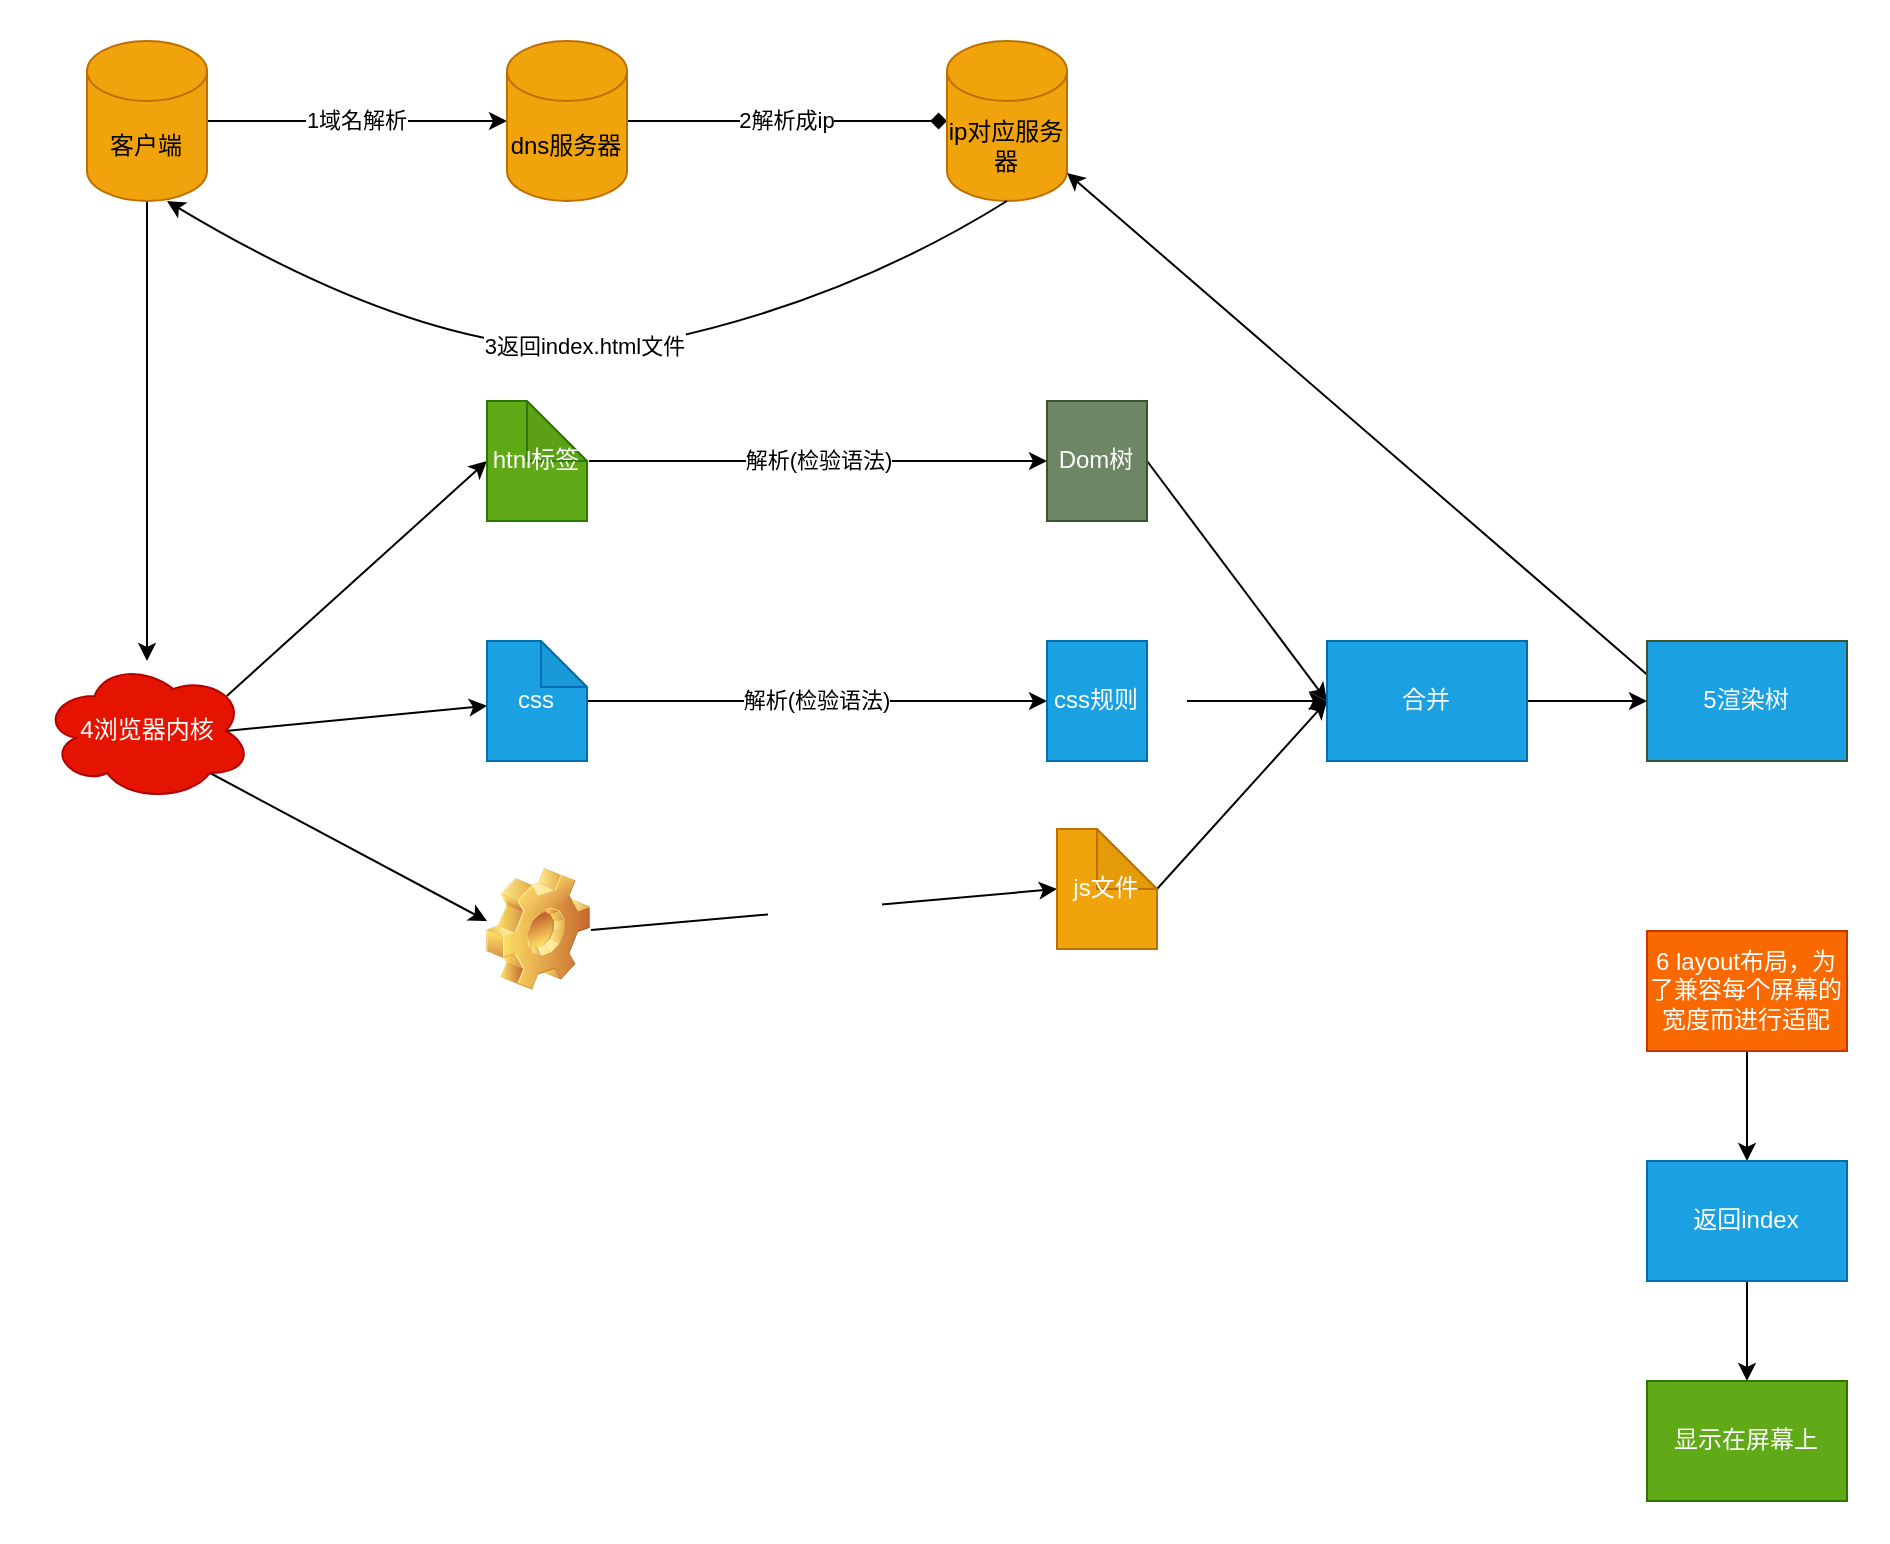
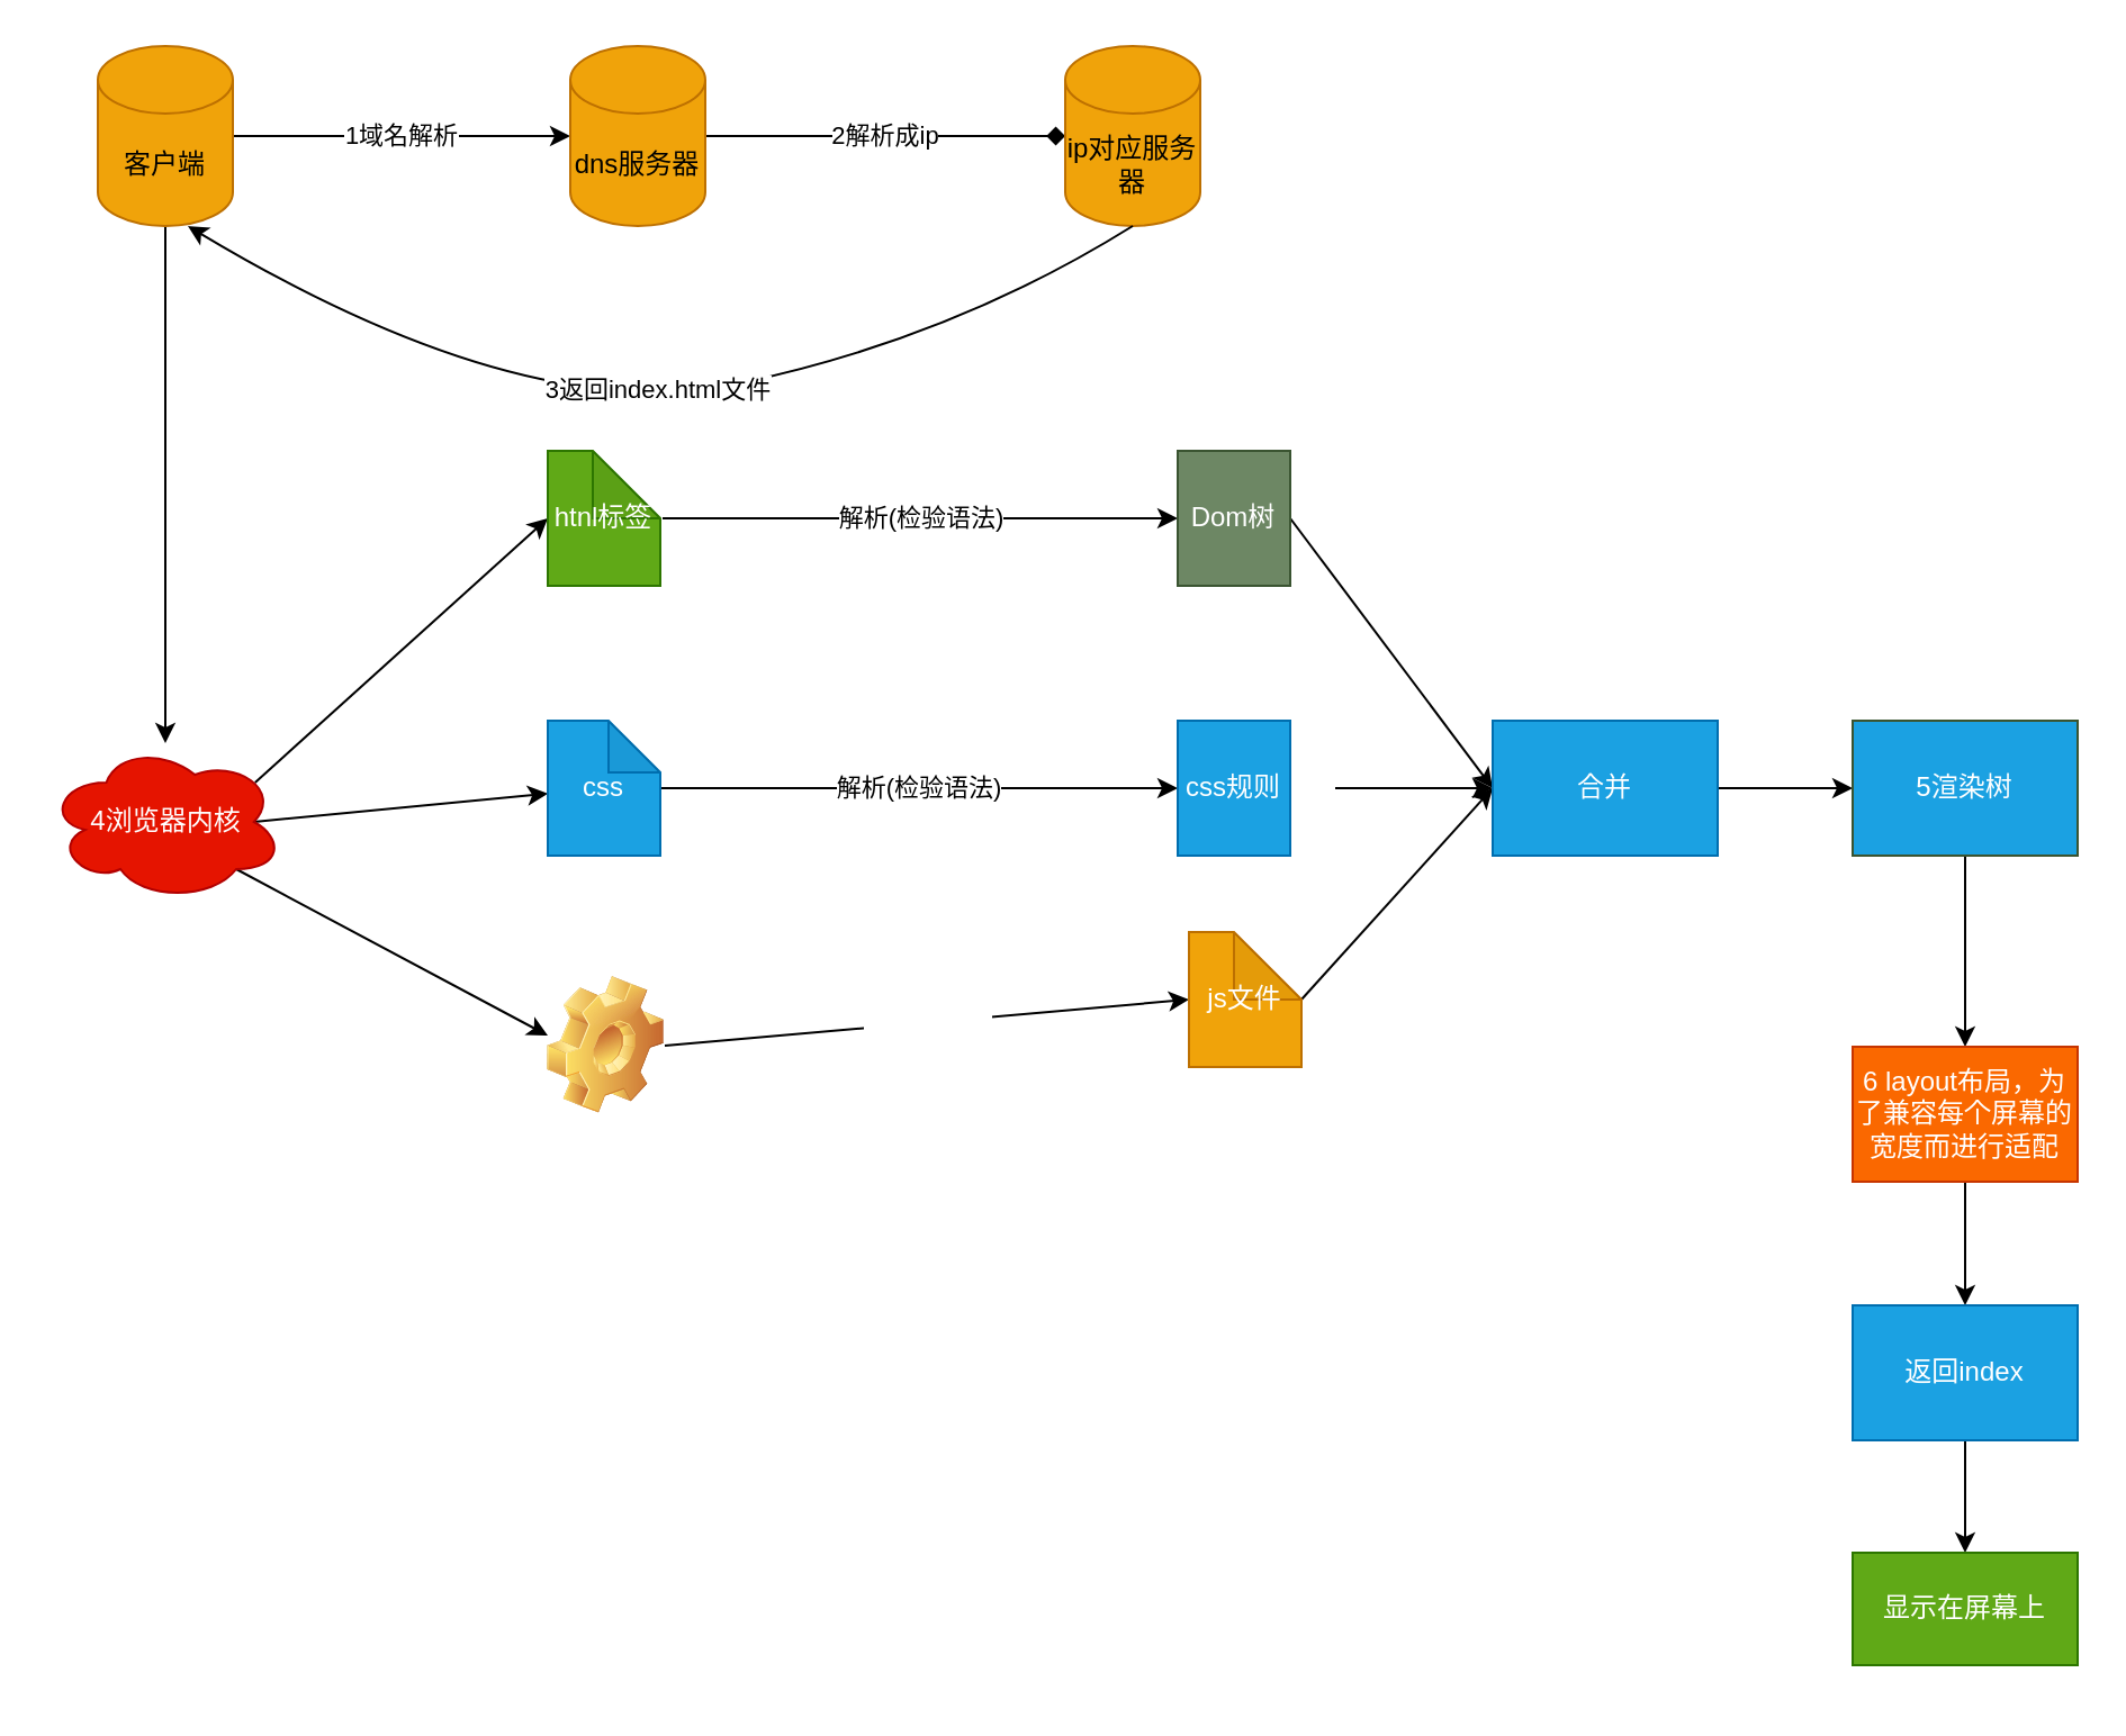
  <mxCell id="0" />
  <mxCell id="1" parent="0" />
  <mxCell id="2" value="1域名解析" style="edgeStyle=none;html=1;exitX=1;exitY=0.5;exitDx=0;exitDy=0;exitPerimeter=0;entryX=0;entryY=0.5;entryDx=0;entryDy=0;entryPerimeter=0;" parent="1" source="4" target="6" edge="1"><mxGeometry relative="1" as="geometry" /></mxCell>
  <mxCell id="3" style="edgeStyle=none;html=1;exitX=0.5;exitY=1;exitDx=0;exitDy=0;exitPerimeter=0;" parent="1" source="4" target="13" edge="1"><mxGeometry relative="1" as="geometry" /></mxCell>
  <mxCell id="4" value="客户端" style="shape=cylinder3;whiteSpace=wrap;html=1;boundedLbl=1;backgroundOutline=1;size=15;fillColor=#f0a30a;fontColor=#000000;strokeColor=#BD7000;" parent="1" vertex="1"><mxGeometry x="43" y="20" width="60" height="80" as="geometry" /></mxCell>
  <mxCell id="5" value="2解析成ip" style="edgeStyle=none;html=1;exitX=1;exitY=0.5;exitDx=0;exitDy=0;exitPerimeter=0;entryX=0;entryY=0.5;entryDx=0;entryDy=0;entryPerimeter=0;endArrow=diamond;" parent="1" source="6" target="7" edge="1"><mxGeometry relative="1" as="geometry"><mxPoint as="offset" /></mxGeometry></mxCell>
  <mxCell id="6" value="dns服务器" style="shape=cylinder3;whiteSpace=wrap;html=1;boundedLbl=1;backgroundOutline=1;size=15;fillColor=#f0a30a;fontColor=#000000;strokeColor=#BD7000;" parent="1" vertex="1"><mxGeometry x="253" y="20" width="60" height="80" as="geometry" /></mxCell>
  <mxCell id="7" value="ip对应服务器" style="shape=cylinder3;whiteSpace=wrap;html=1;boundedLbl=1;backgroundOutline=1;size=15;fillColor=#f0a30a;fontColor=#000000;strokeColor=#BD7000;" parent="1" vertex="1"><mxGeometry x="473" y="20" width="60" height="80" as="geometry" /></mxCell>
  <mxCell id="8" value="" style="curved=1;endArrow=classic;html=1;exitX=0.5;exitY=1;exitDx=0;exitDy=0;exitPerimeter=0;" parent="1" source="7" edge="1"><mxGeometry width="50" height="50" relative="1" as="geometry"><mxPoint x="393" y="220" as="sourcePoint" /><mxPoint x="83" y="100" as="targetPoint" /><Array as="points"><mxPoint x="423" y="150" /><mxPoint x="233" y="190" /></Array></mxGeometry></mxCell>
  <mxCell id="9" value="3返回index.html文件" style="edgeLabel;html=1;align=center;verticalAlign=middle;resizable=0;points=[];" parent="8" vertex="1" connectable="0"><mxGeometry x="-0.014" y="-5" relative="1" as="geometry"><mxPoint as="offset" /></mxGeometry></mxCell>
  <mxCell id="10" value="" style="edgeStyle=none;html=1;exitX=0.88;exitY=0.25;exitDx=0;exitDy=0;exitPerimeter=0;entryX=0;entryY=0.5;entryDx=0;entryDy=0;entryPerimeter=0;" parent="1" source="13" target="15" edge="1"><mxGeometry relative="1" as="geometry" /></mxCell>
  <mxCell id="11" value="" style="edgeStyle=none;html=1;exitX=0.875;exitY=0.5;exitDx=0;exitDy=0;exitPerimeter=0;" parent="1" source="13" target="17" edge="1"><mxGeometry x="0.006" relative="1" as="geometry"><mxPoint as="offset" /></mxGeometry></mxCell>
  <mxCell id="12" value="" style="edgeStyle=none;html=1;exitX=0.8;exitY=0.8;exitDx=0;exitDy=0;exitPerimeter=0;entryX=0;entryY=0.5;entryDx=0;entryDy=0;entryPerimeter=0;" parent="1" source="13" edge="1"><mxGeometry relative="1" as="geometry"><mxPoint x="243" y="460" as="targetPoint" /></mxGeometry></mxCell>
  <mxCell id="13" value="4浏览器内核" style="ellipse;shape=cloud;whiteSpace=wrap;html=1;fillColor=#e51400;fontColor=#ffffff;strokeColor=#B20000;" parent="1" vertex="1"><mxGeometry x="20.5" y="330" width="105" height="70" as="geometry" /></mxCell>
  <mxCell id="14" value="解析(检验语法)" style="edgeStyle=none;html=1;entryX=0;entryY=0.5;entryDx=0;entryDy=0;" parent="1" target="19" edge="1"><mxGeometry relative="1" as="geometry"><mxPoint x="294" y="230" as="sourcePoint" /><mxPoint x="404" y="230" as="targetPoint" /></mxGeometry></mxCell>
  <mxCell id="15" value="htnl标签" style="shape=note;whiteSpace=wrap;html=1;backgroundOutline=1;darkOpacity=0.05;fillColor=#60a917;fontColor=#ffffff;strokeColor=#2D7600;" parent="1" vertex="1"><mxGeometry x="243" y="200" width="50" height="60" as="geometry" /></mxCell>
  <mxCell id="16" value="解析(检验语法)" style="edgeStyle=none;html=1;entryX=0;entryY=0.5;entryDx=0;entryDy=0;" parent="1" source="17" target="21" edge="1"><mxGeometry relative="1" as="geometry" /></mxCell>
  <mxCell id="17" value="css" style="shape=note;whiteSpace=wrap;html=1;backgroundOutline=1;darkOpacity=0.05;fillColor=#1ba1e2;fontColor=#ffffff;strokeColor=#006EAF;size=23;" parent="1" vertex="1"><mxGeometry x="243" y="320" width="50" height="60" as="geometry" /></mxCell>
  <mxCell id="18" style="edgeStyle=none;html=1;exitX=1;exitY=0.5;exitDx=0;exitDy=0;entryX=0;entryY=0.5;entryDx=0;entryDy=0;fontColor=#FFFFFF;" parent="1" target="27" edge="1"><mxGeometry relative="1" as="geometry"><mxPoint x="573" y="230" as="sourcePoint" /></mxGeometry></mxCell>
  <mxCell id="19" value="Dom树" style="rounded=0;whiteSpace=wrap;html=1;fillColor=#6d8764;fontColor=#ffffff;strokeColor=#3A5431;" parent="1" vertex="1"><mxGeometry x="523" y="200" width="50" height="60" as="geometry" /></mxCell>
  <mxCell id="20" style="edgeStyle=none;html=1;fontColor=#FFFFFF;" parent="1" edge="1"><mxGeometry relative="1" as="geometry"><mxPoint x="663" y="350" as="targetPoint" /><mxPoint x="593" y="350" as="sourcePoint" /></mxGeometry></mxCell>
  <mxCell id="21" value="css规则" style="rounded=0;whiteSpace=wrap;html=1;fillColor=#1ba1e2;strokeColor=#006EAF;fontColor=#ffffff;" parent="1" vertex="1"><mxGeometry x="523" y="320" width="50" height="60" as="geometry" /></mxCell>
  <mxCell id="22" value="V8引擎解析" style="edgeStyle=none;html=1;exitX=1;exitY=0.5;exitDx=0;exitDy=0;entryX=0;entryY=0.5;entryDx=0;entryDy=0;entryPerimeter=0;fontColor=#FFFFFF;" parent="1" source="23" target="25" edge="1"><mxGeometry relative="1" as="geometry" /></mxCell>
  <mxCell id="23" value="" style="shape=image;html=1;verticalLabelPosition=bottom;verticalAlign=top;imageAspect=1;aspect=fixed;image=img/clipart/Gear_128x128.png" parent="1" vertex="1"><mxGeometry x="243" y="434" width="52" height="61" as="geometry" /></mxCell>
  <mxCell id="24" style="edgeStyle=none;html=1;exitX=0;exitY=0;exitDx=50;exitDy=30;exitPerimeter=0;fontColor=#FFFFFF;" parent="1" source="25" edge="1"><mxGeometry relative="1" as="geometry"><mxPoint x="663" y="350" as="targetPoint" /></mxGeometry></mxCell>
  <mxCell id="25" value="js文件" style="shape=note;whiteSpace=wrap;html=1;backgroundOutline=1;darkOpacity=0.05;fillColor=#f0a30a;fontColor=#FFFFFF;strokeColor=#BD7000;" parent="1" vertex="1"><mxGeometry x="528" y="414" width="50" height="60" as="geometry" /></mxCell>
  <mxCell id="26" style="edgeStyle=none;html=1;entryX=0;entryY=0.5;entryDx=0;entryDy=0;fontColor=#FFFFFF;" parent="1" source="27" target="29" edge="1"><mxGeometry relative="1" as="geometry" /></mxCell>
  <mxCell id="27" value="合并" style="rounded=0;whiteSpace=wrap;html=1;fillColor=#1ba1e2;strokeColor=#006EAF;fontColor=#ffffff;" parent="1" vertex="1"><mxGeometry x="663" y="320" width="100" height="60" as="geometry" /></mxCell>
- <mxCell id="28" style="edgeStyle=none;html=1;exitX=0.5;exitY=1;exitDx=0;exitDy=0;fontColor=#FFFFFF;" parent="1" source="29" target="7" edge="1"><mxGeometry relative="1" as="geometry" /></mxCell>
+ <mxCell id="28" style="edgeStyle=none;html=1;exitX=0.5;exitY=1;exitDx=0;exitDy=0;entryX=0.5;entryY=0;entryDx=0;entryDy=0;fontColor=#FFFFFF;" parent="1" source="29" target="31" edge="1"><mxGeometry relative="1" as="geometry" /></mxCell>
  <mxCell id="29" value="5渲染树" style="rounded=0;whiteSpace=wrap;html=1;fillColor=#1ba1e2;fontColor=#ffffff;strokeColor=#3A5431;" parent="1" vertex="1"><mxGeometry x="823" y="320" width="100" height="60" as="geometry" /></mxCell>
  <mxCell id="30" style="edgeStyle=none;html=1;exitX=0.5;exitY=1;exitDx=0;exitDy=0;fontColor=#FFFFFF;" parent="1" source="31" target="33" edge="1"><mxGeometry relative="1" as="geometry" /></mxCell>
  <mxCell id="31" value="6 layout布局，为了兼容每个屏幕的宽度而进行适配" style="rounded=0;whiteSpace=wrap;html=1;fillColor=#fa6800;fontColor=#FFFFFF;strokeColor=#C73500;" parent="1" vertex="1"><mxGeometry x="823" y="465" width="100" height="60" as="geometry" /></mxCell>
  <mxCell id="32" style="edgeStyle=none;html=1;exitX=0.5;exitY=1;exitDx=0;exitDy=0;entryX=0.5;entryY=0;entryDx=0;entryDy=0;fontColor=#FFFFFF;" parent="1" source="33" target="34" edge="1"><mxGeometry relative="1" as="geometry" /></mxCell>
  <mxCell id="33" value="返回index" style="rounded=0;whiteSpace=wrap;html=1;fillColor=#1ba1e2;strokeColor=#006EAF;fontColor=#ffffff;" parent="1" vertex="1"><mxGeometry x="823" y="580" width="100" height="60" as="geometry" /></mxCell>
- <mxCell id="34" value="显示在屏幕上" style="rounded=0;whiteSpace=wrap;html=1;fillColor=#60a917;strokeColor=#2D7600;fontColor=#ffffff;" parent="1" vertex="1"><mxGeometry x="823" y="690" width="100" height="60" as="geometry" /></mxCell>
+ <mxCell id="34" value="显示在屏幕上" style="rounded=0;whiteSpace=wrap;html=1;fillColor=#60a917;strokeColor=#2D7600;fontColor=#ffffff;" parent="1" vertex="1"><mxGeometry x="823" y="690" width="100" height="50" as="geometry" /></mxCell>
